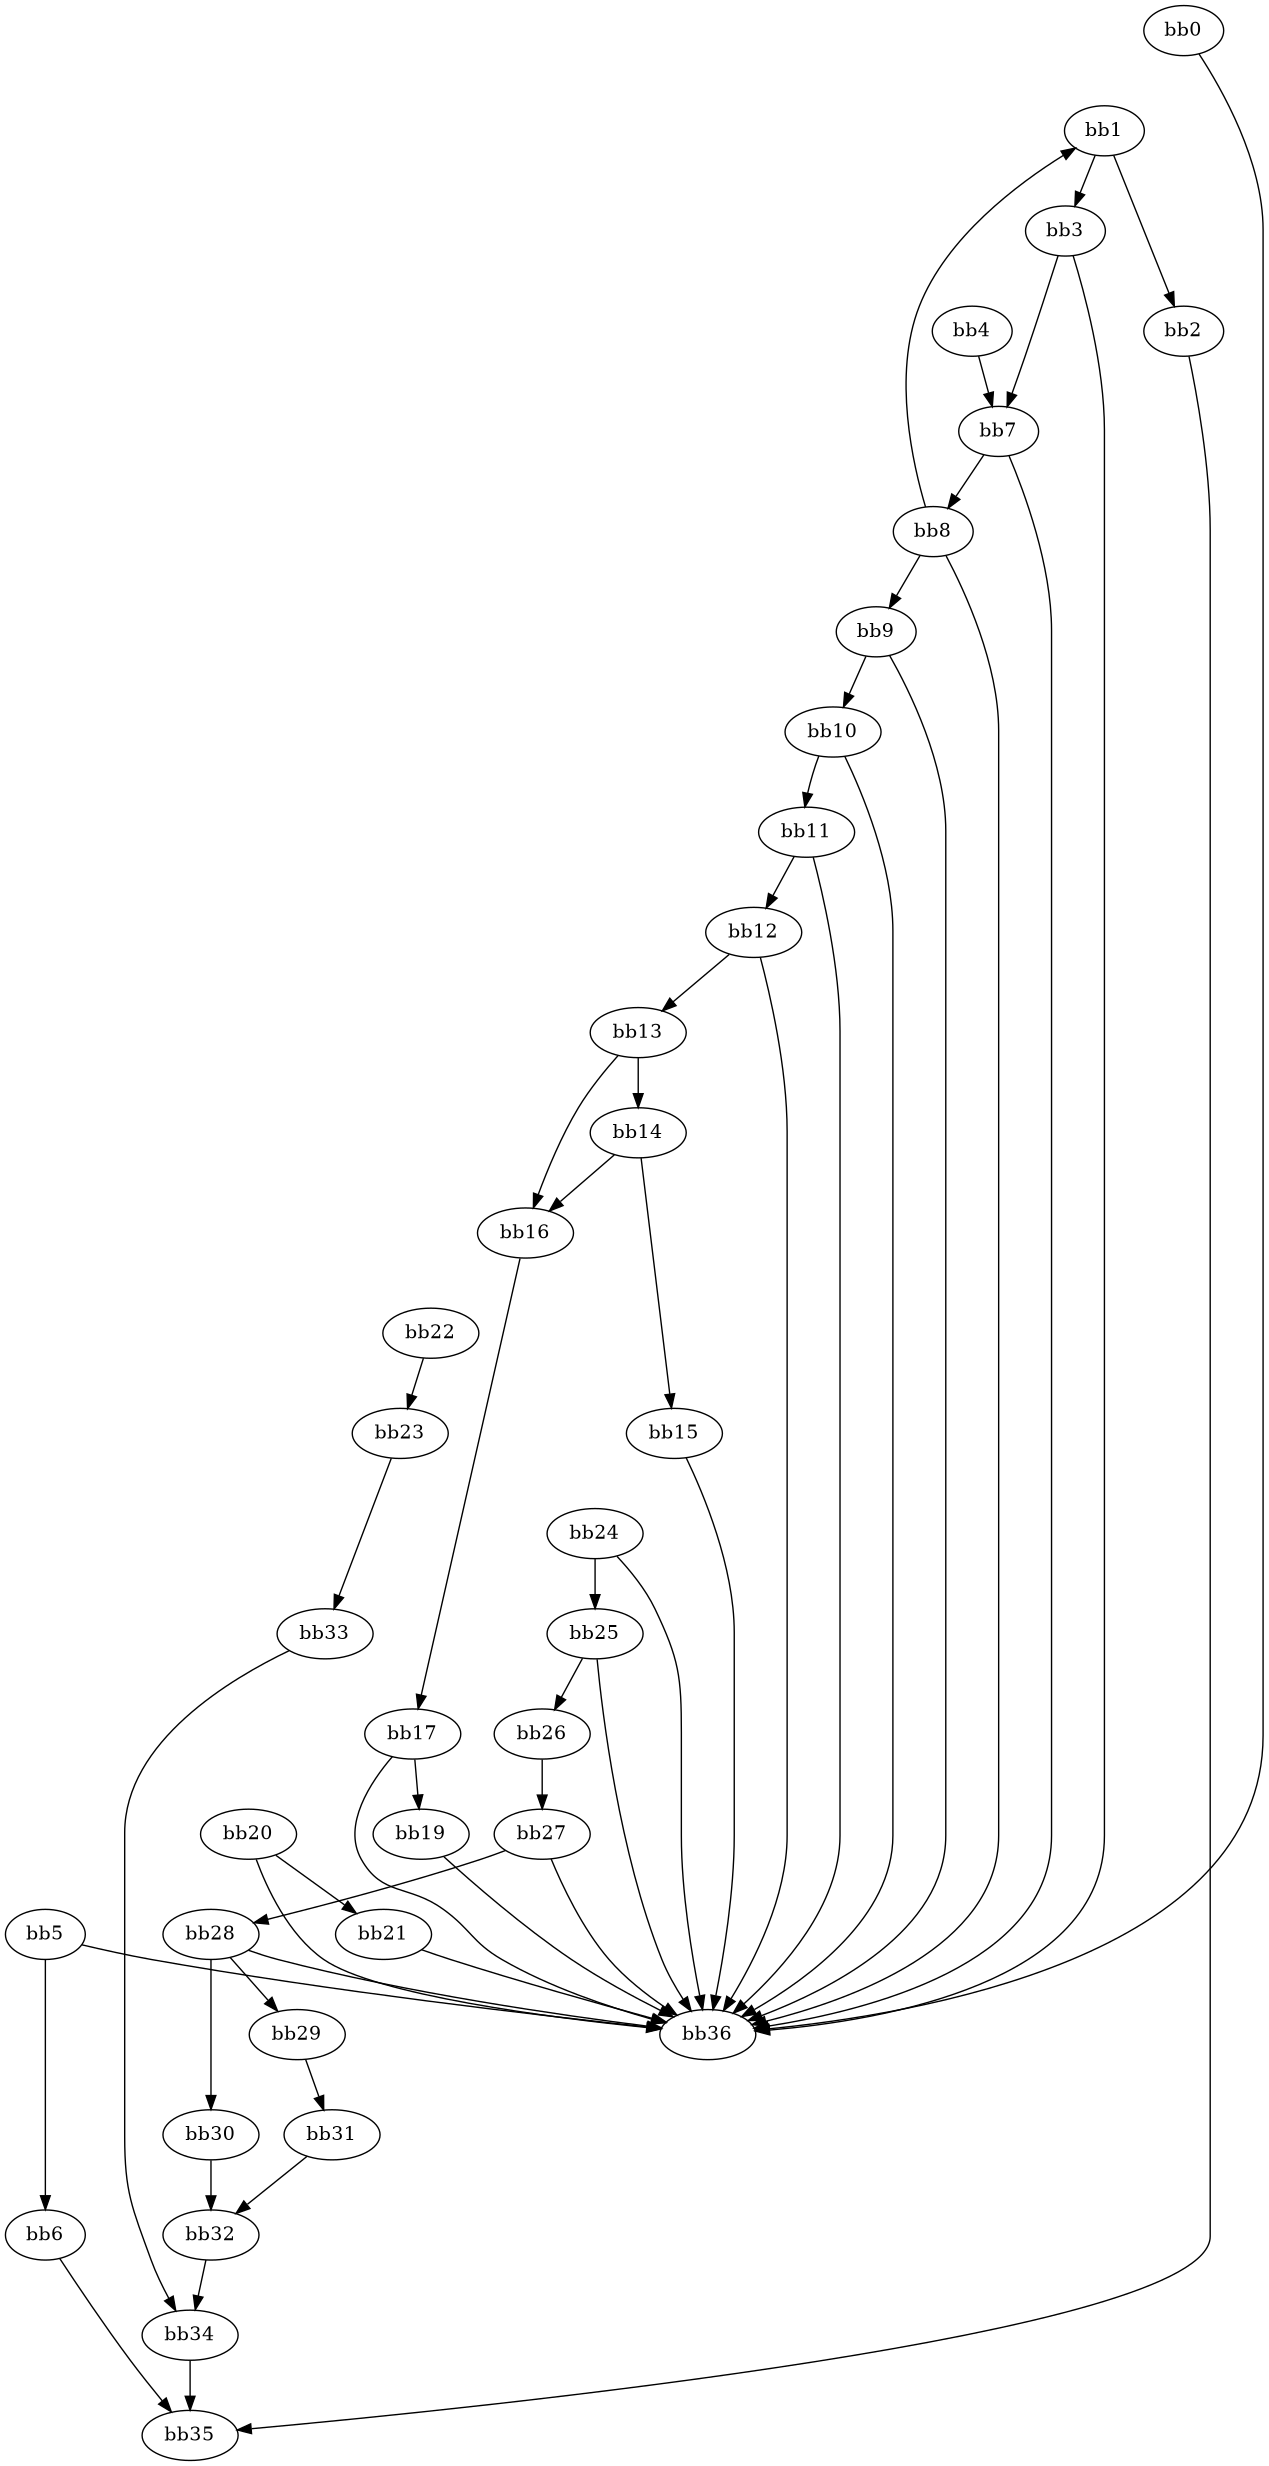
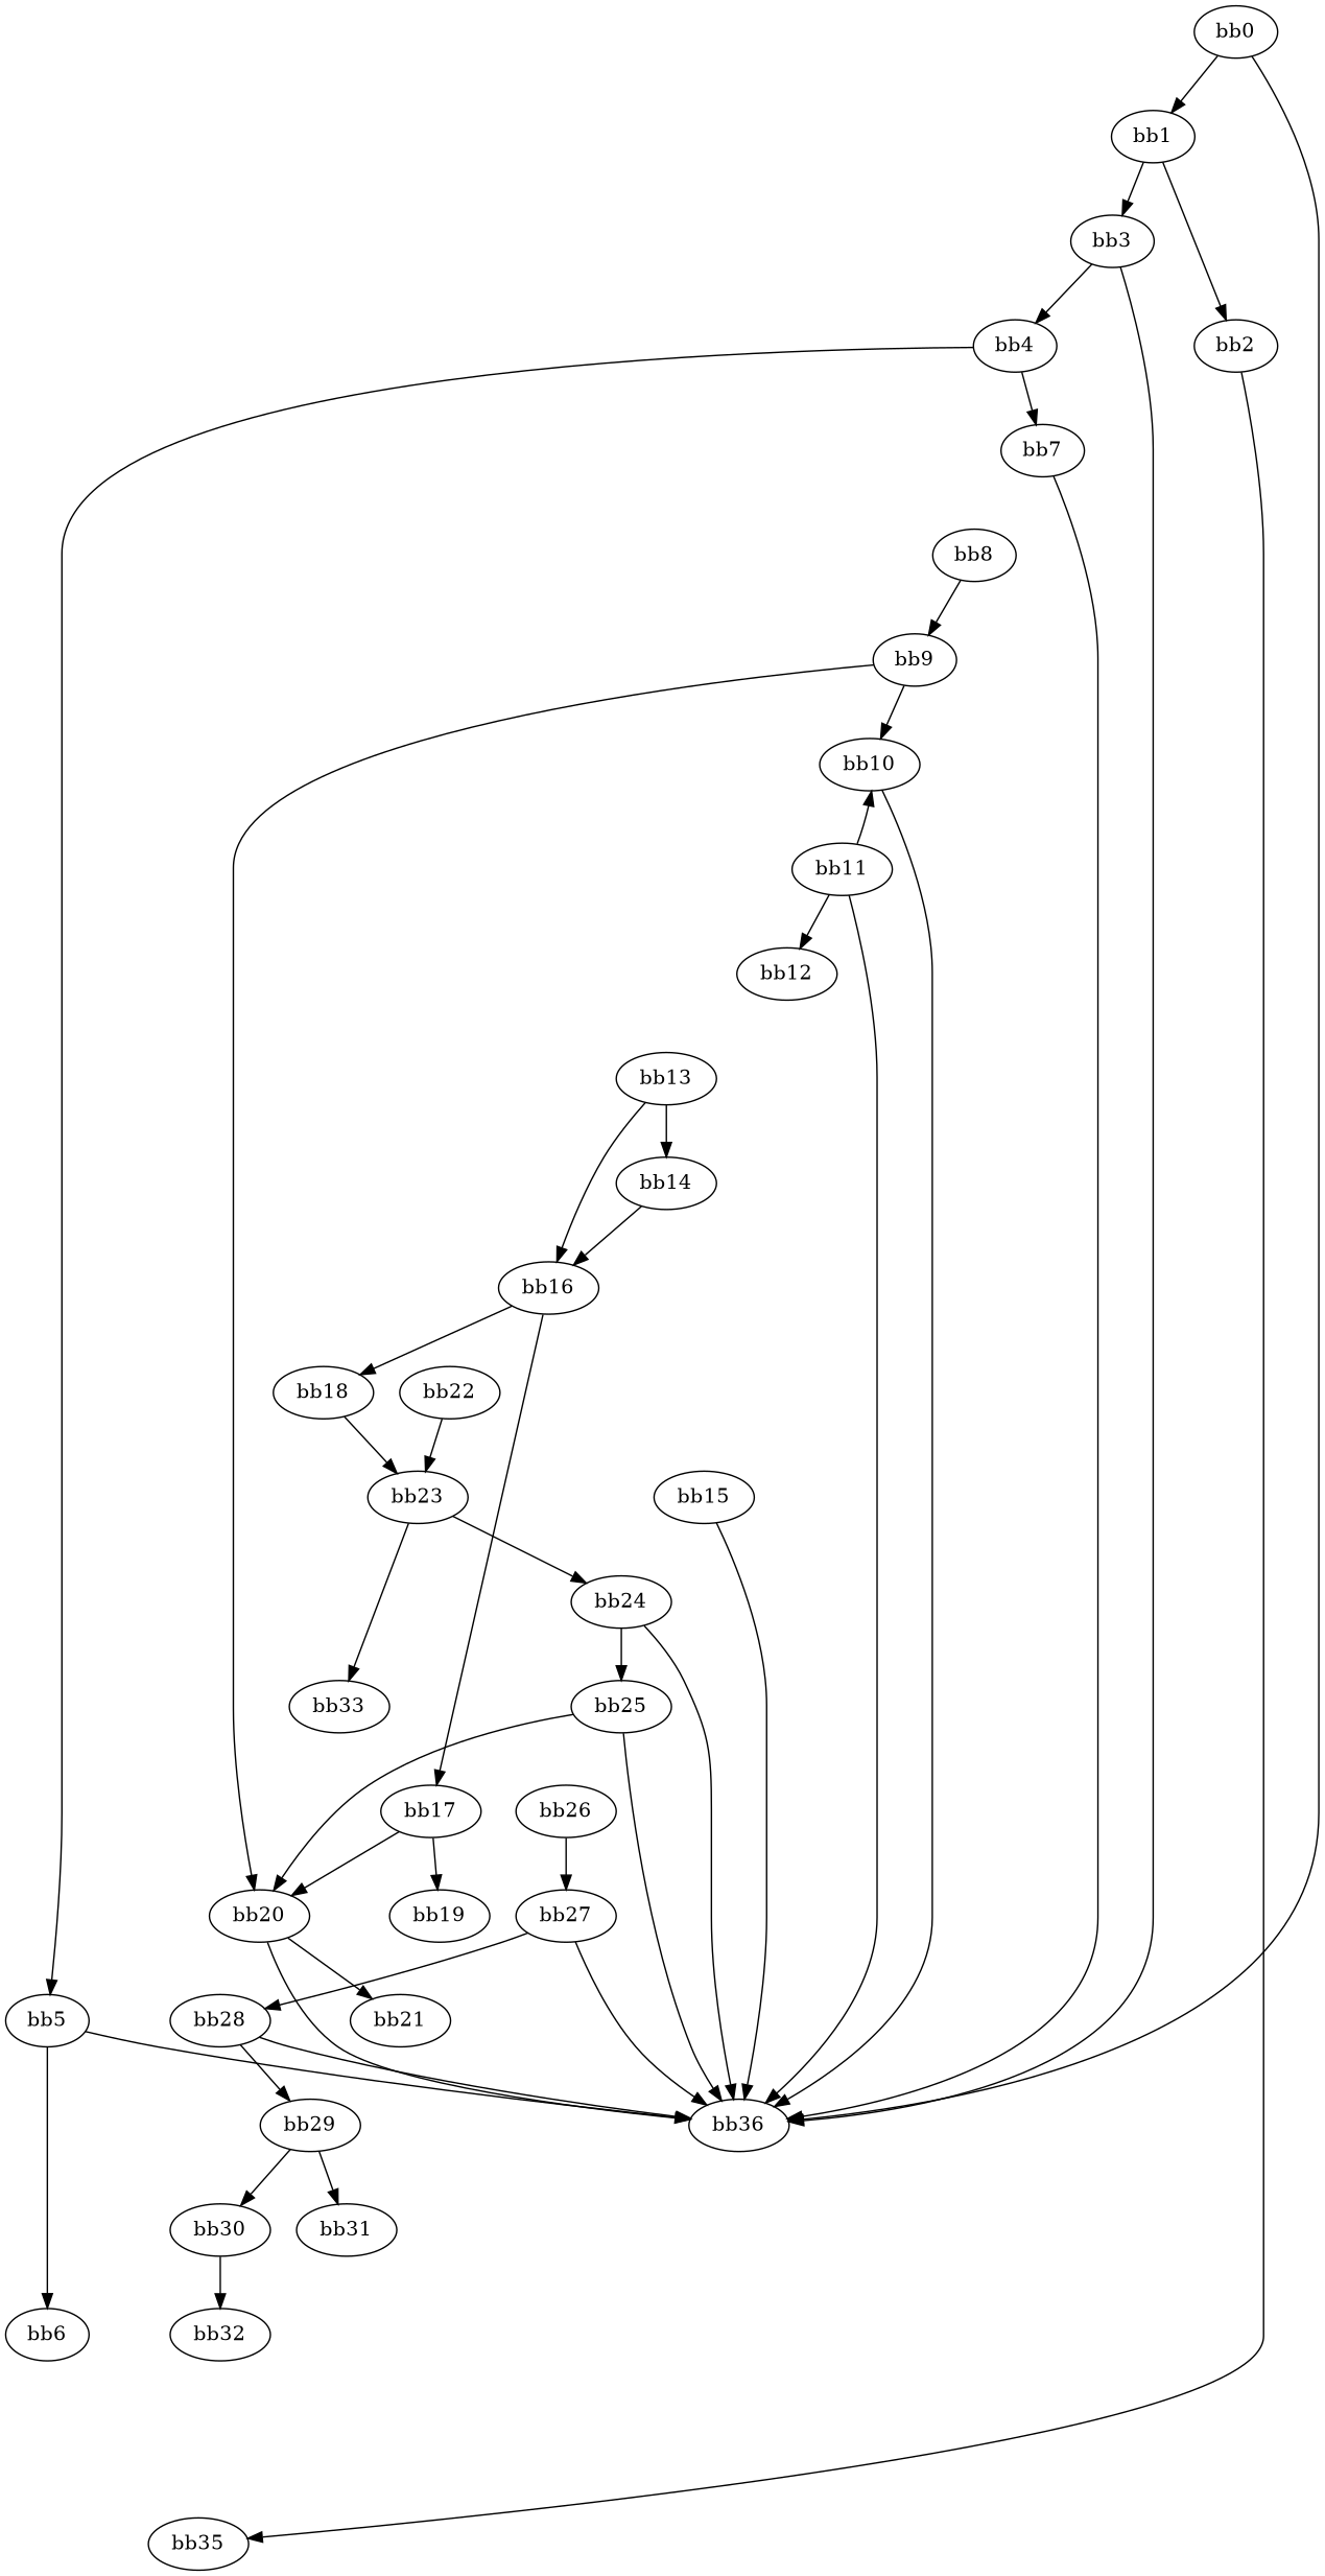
  digraph {
    n1 [label="bb0\l"]
    n2 [label="bb1\l"]
    n3 [label="bb36\l"]
    n4 [label="bb2\l"]
    n5 [label="bb3\l"]
    n6 [label="bb35\l"]
    n7 [label="bb4\l"]
    n8 [label="bb5\l"]
    n9 [label="bb7\l"]
    n10 [label="bb6\l"]
    n11 [label="bb8\l"]
    n12 [label="bb9\l"]
    n13 [label="bb10\l"]
    n14 [label="bb11\l"]
    n15 [label="bb12\l"]
    n16 [label="bb13\l"]
    n17 [label="bb14\l"]
    n18 [label="bb16\l"]
    n19 [label="bb15\l"]
    n20 [label="bb17\l"]
+   n21 [label="bb18\l"]
    n22 [label="bb19\l"]
    n23 [label="bb23\l"]
    n24 [label="bb24\l"]
    n25 [label="bb33\l"]
    n26 [label="bb20\l"]
    n27 [label="bb21\l"]
    n28 [label="bb22\l"]
    n29 [label="bb25\l"]
-   n30 [label="bb34\l"]
    n31 [label="bb26\l"]
    n32 [label="bb27\l"]
    n33 [label="bb28\l"]
    n34 [label="bb29\l"]
    n35 [label="bb30\l"]
    n36 [label="bb31\l"]
    n37 [label="bb32\l"]
-   n11 -> n2
+   n1 -> n2
    n1 -> n3
    n2 -> n4
    n2 -> n5
    n4 -> n6
    n5 -> n3
-   n5 -> n9
+   n5 -> n7
+   n7 -> n8
    n7 -> n9
    n8 -> n3
    n8 -> n10
    n9 -> n3
-   n9 -> n11
-   n10 -> n6
-   n11 -> n3
    n11 -> n12
-   n12 -> n3
+   n12 -> n26
    n12 -> n13
    n13 -> n3
-   n13 -> n14
+   n14 -> n13
    n14 -> n3
    n14 -> n15
-   n15 -> n3
-   n15 -> n16
    n16 -> n17
    n16 -> n18
    n17 -> n18
-   n17 -> n19
    n18 -> n20
+   n18 -> n21
    n19 -> n3
-   n20 -> n3
+   n20 -> n26
    n20 -> n22
-   n22 -> n3
+   n21 -> n23
+   n23 -> n24
    n23 -> n25
    n24 -> n3
    n24 -> n29
-   n25 -> n30
    n26 -> n3
    n26 -> n27
-   n27 -> n3
    n28 -> n23
    n29 -> n3
-   n29 -> n31
-   n30 -> n6
+   n29 -> n26
    n31 -> n32
    n32 -> n3
    n32 -> n33
    n33 -> n3
    n33 -> n34
-   n33 -> n35
+   n34 -> n35
    n34 -> n36
    n35 -> n37
-   n36 -> n37
-   n37 -> n30
  }
